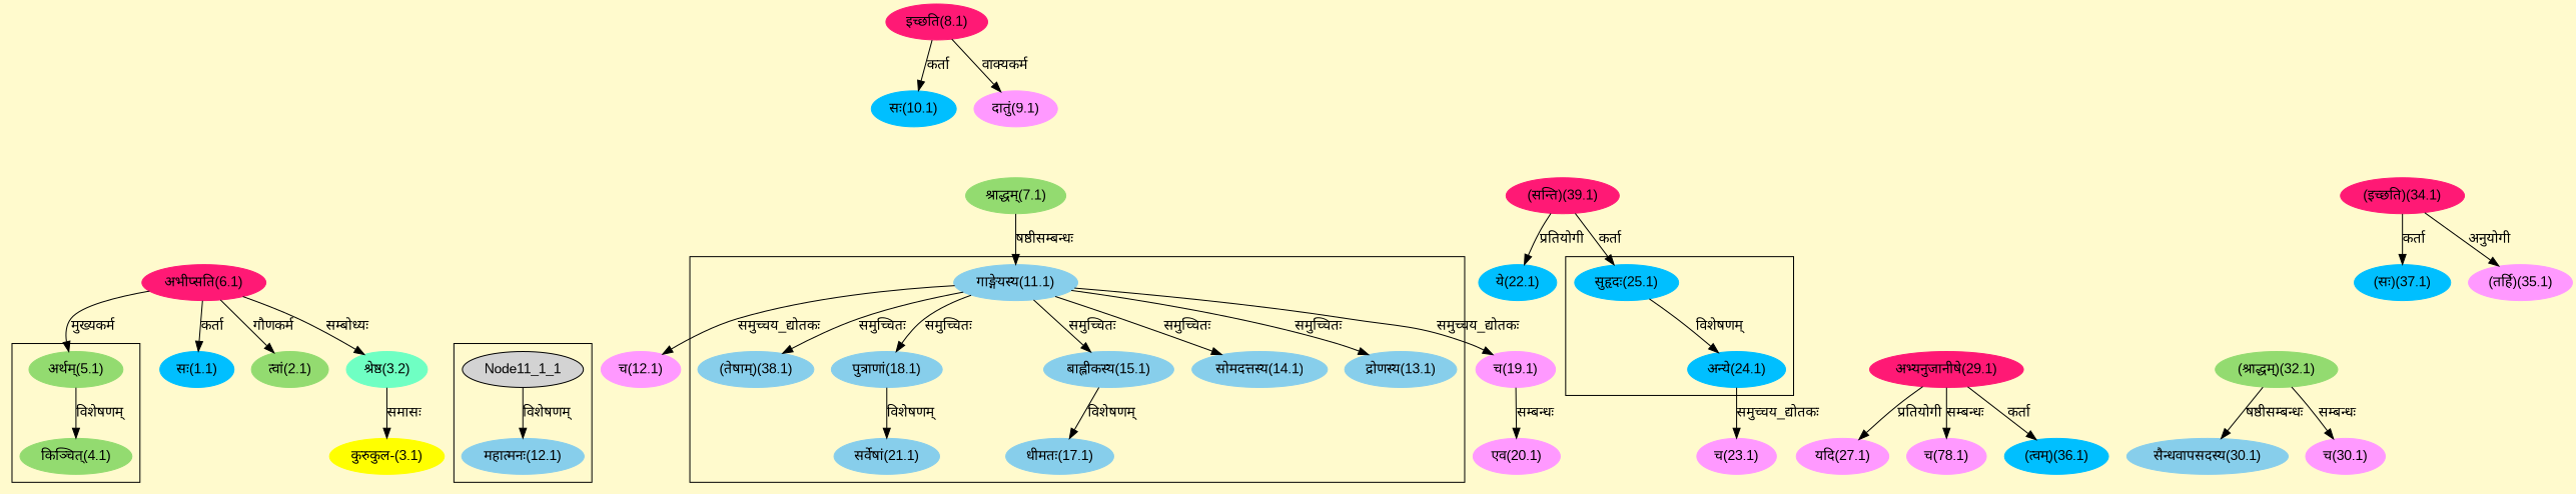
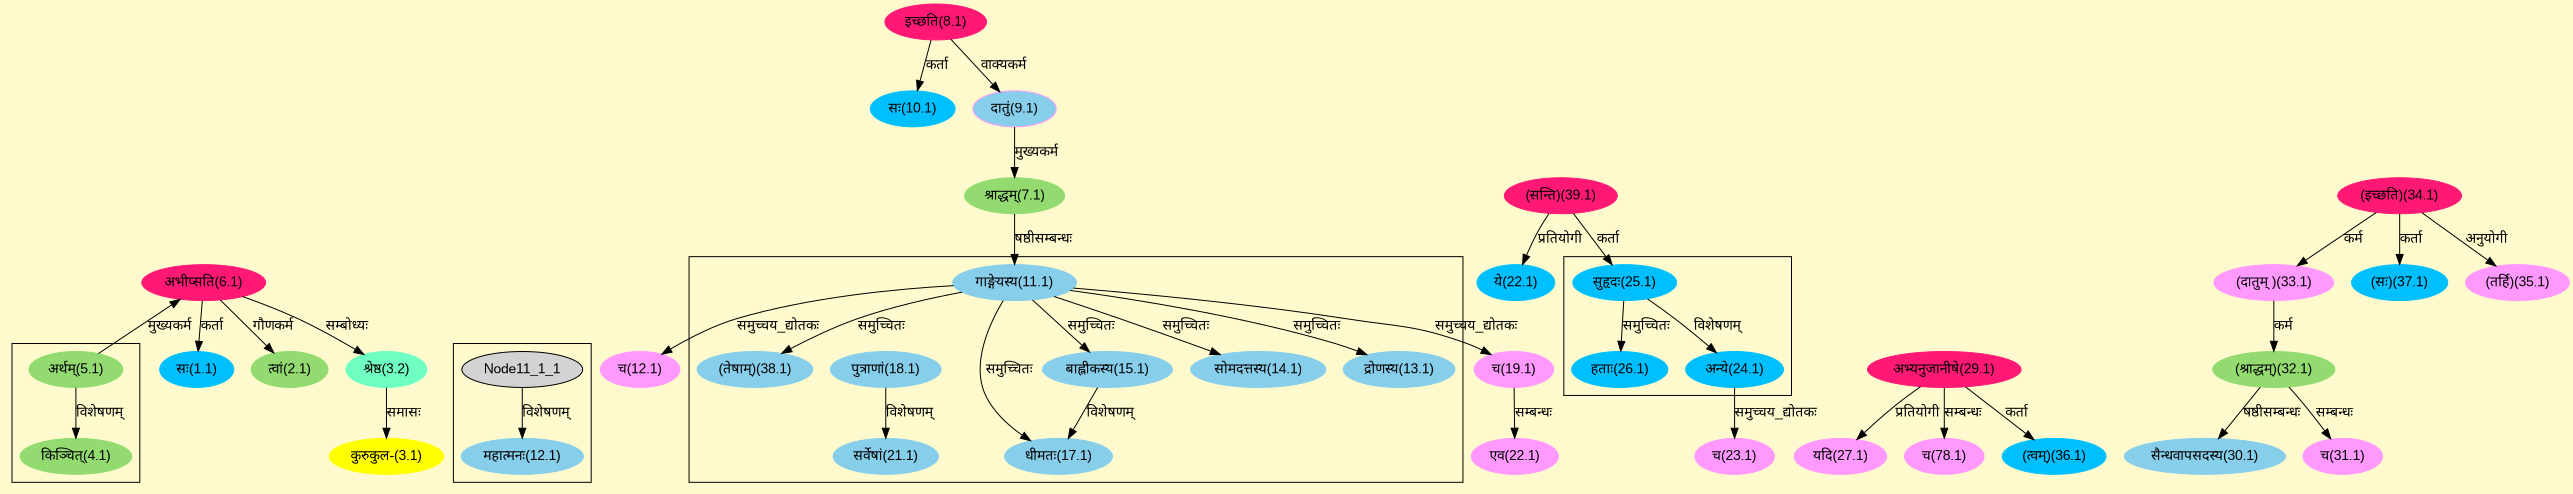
  digraph {
    bgcolor=lemonchiffon1
    compound=true
    fontname="Liberation Sans"
    rankdir=BT
    node [color="#87CEEB" fontname="Liberation Sans" style=filled]
    edge [dir=back fontname="Liberation Sans"]
    n1 [color="#93DB70" label="किञ्चित्(4.1)"]
    n2 [color="#93DB70" label="अर्थम्(5.1)"]
    n3 [label="महात्मनः(12.1)"]
    Node11_1_1 [color=""]
    n5 [label="द्रोणस्य(13.1)"]
    n6 [label="गाङ्गेयस्य(11.1)"]
    n7 [label="सोमदत्तस्य(14.1)"]
    n8 [label="बाह्लीकस्य(15.1)"]
    n9 [label="धीमतः(17.1)"]
    n10 [label="पुत्राणां(18.1)"]
    n11 [label="सर्वेषां(21.1)"]
    n12 [label="(तेषाम्)(38.1)"]
    n13 [color="#00BFFF" label="अन्ये(24.1)"]
    n14 [color="#00BFFF" label="सुहृदः(25.1)"]
+   n15 [color="#00BFFF" label="हताः(26.1)"]
    n16 [color="#FF1975" label="अभीप्सति(6.1)"]
    n17 [color="#93DB70" label="श्राद्धम्(7.1)"]
    n18 [color="#FF1975" label="(सन्ति)(39.1)"]
-   n19 [color="#FF99FF" label="दातुं(9.1)"]
+   n19 [color="#FF99FF" label="दातुं(9.1)" fillcolor="#87CEEB"]
    n20 [color="#00BFFF" label="सः(1.1)"]
    n21 [color="#93DB70" label="त्वां(2.1)"]
    n22 [color="#FFFF00" label="कुरुकुल-(3.1)"]
    n23 [color="#6FFFC3" label="श्रेष्ठ(3.2)"]
    n24 [color="#FF1975" label="इच्छति(8.1)"]
    n25 [color="#00BFFF" label="सः(10.1)"]
    n26 [color="#FF99FF" label="च(12.1)"]
    n27 [color="#FF99FF" label="च(19.1)"]
-   n28 [color="#FF99FF" label="एव(20.1)"]
+   n28 [color="#FF99FF" label="एव(22.1)"]
    n29 [color="#00BFFF" label="ये(22.1)"]
    n30 [color="#FF99FF" label="च(23.1)"]
    n31 [color="#FF99FF" label="यदि(27.1)"]
    n32 [color="#FF1975" label="अभ्यनुजानीषे(29.1)"]
    n33 [color="#FF99FF" label="च(78.1)"]
    n34 [color="#00BFFF" label="(त्वम्)(36.1)"]
    n35 [label="सैन्धवापसदस्य(30.1)"]
    n36 [color="#93DB70" label="(श्राद्धम्)(32.1)"]
+   n37 [color="#FF99FF" label="(दातुम् )(33.1)"]
    n38 [color="#FF1975" label="(इच्छति)(34.1)"]
-   n39 [color="#FF99FF" label="च(30.1)"]
+   n39 [color="#FF99FF" label="च(31.1)"]
    n40 [color="#00BFFF" label="(सः)(37.1)"]
    n41 [color="#FF99FF" label="(तर्हि)(35.1)"]
    subgraph cluster_1 {
      n1
      n2
    }
    subgraph cluster_2 {
      n3
      Node11_1_1
    }
    subgraph cluster_3 {
      n5
      n6
      n7
      n8
      n9
      n10
      n11
      n12
    }
    subgraph cluster_4 {
      n13
      n14
+     n15
    }
    n1 -> n2 [label="विशेषणम्"]
-   n2 -> n16 [label="मुख्यकर्म"]
+   n16 -> n2 [label="मुख्यकर्म"]
    n3 -> Node11_1_1 [label="विशेषणम्"]
    n5 -> n6 [label="समुच्चितः"]
    n6 -> n17 [label="षष्ठीसम्बन्धः"]
    n7 -> n6 [label="समुच्चितः"]
    n8 -> n6 [label="समुच्चितः"]
    n9 -> n8 [label="विशेषणम्"]
-   n10 -> n6 [label="समुच्चितः"]
+   n9 -> n6 [label="समुच्चितः"]
    n11 -> n10 [label="विशेषणम्"]
    n12 -> n6 [label="समुच्चितः"]
    n13 -> n14 [label="विशेषणम्"]
    n14 -> n18 [label="कर्ता"]
+   n15 -> n14 [label="समुच्चितः"]
+   n17 -> n19 [label="मुख्यकर्म"]
    n19 -> n24 [label="वाक्यकर्म"]
    n20 -> n16 [label="कर्ता"]
    n21 -> n16 [label="गौणकर्म"]
    n22 -> n23 [label="समासः"]
    n23 -> n16 [label="सम्बोध्यः"]
    n25 -> n24 [label="कर्ता"]
    n26 -> n6 [label="समुच्चय_द्योतकः"]
    n27 -> n6 [label="समुच्चय_द्योतकः"]
    n28 -> n27 [label="सम्बन्धः"]
    n29 -> n18 [label="प्रतियोगी"]
    n30 -> n13 [label="समुच्चय_द्योतकः"]
    n31 -> n32 [label="प्रतियोगी"]
    n33 -> n32 [label="सम्बन्धः"]
    n34 -> n32 [label="कर्ता"]
    n35 -> n36 [label="षष्ठीसम्बन्धः"]
+   n36 -> n37 [label="कर्म"]
+   n37 -> n38 [label="कर्म"]
    n39 -> n36 [label="सम्बन्धः"]
    n40 -> n38 [label="कर्ता"]
    n41 -> n38 [label="अनुयोगी"]
  }
